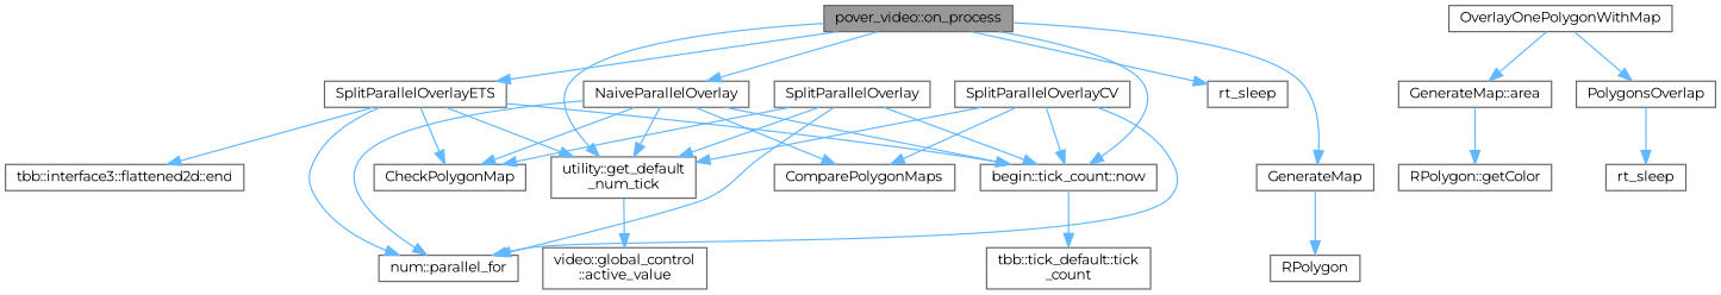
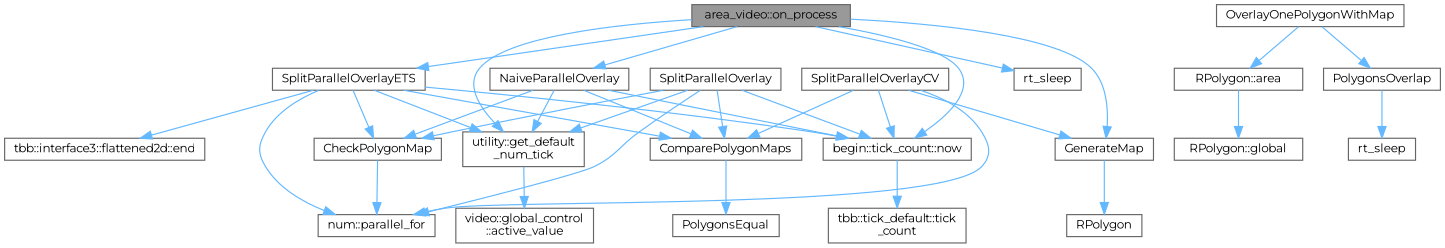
  digraph {
    fontname=Montserrat
    rankdir=TB
    node [color=grey40 fillcolor=white fontname=Montserrat fontsize=10 shape=box style=filled]
    edge [color=steelblue1 fontname=Montserrat fontsize=10 labelfontname=Helvetica labelfontsize=10 style=solid]
-   n1 [color=gray40 fillcolor=grey60 fontcolor=black height=0.2 label="pover_video::on_process" width=0.4]
+   n1 [color=gray40 fillcolor=grey60 fontcolor=black height=0.2 label="area_video::on_process" width=0.4]
    n2 [height=0.2 label=GenerateMap width=0.4]
    n3 [height=0.2 label="utility::get_default\l_num_tick" width=0.4]
    n4 [height=0.2 label=NaiveParallelOverlay width=0.4]
    n5 [height=0.2 label="begin::tick_count::now" width=0.4]
    n6 [height=0.2 label=rt_sleep width=0.4]
    n7 [height=0.2 label=SplitParallelOverlayETS width=0.4]
    n8 [height=0.2 label=CheckPolygonMap width=0.4]
    n9 [height=0.2 label=RPolygon width=0.4]
    n10 [height=0.2 label="video::global_control\l::active_value" width=0.4]
    n11 [height=0.2 label=ComparePolygonMaps width=0.4]
    n12 [height=0.2 label="num::parallel_for" width=0.4]
    n13 [height=0.2 label="tbb::tick_default::tick\l_count" width=0.4]
    n14 [height=0.2 label=SplitParallelOverlay width=0.4]
    n15 [height=0.2 label=SplitParallelOverlayCV width=0.4]
    n16 [height=0.2 label="tbb::interface3::flattened2d::end" width=0.4]
+   n17 [height=0.2 label=PolygonsEqual width=0.4]
    n18 [height=0.2 label=OverlayOnePolygonWithMap width=0.4]
-   n19 [height=0.2 label="GenerateMap::area" width=0.4]
+   n19 [height=0.2 label="RPolygon::area" width=0.4]
    n20 [height=0.2 label=PolygonsOverlap width=0.4]
-   n21 [height=0.2 label="RPolygon::getColor" width=0.4]
+   n21 [height=0.2 label="RPolygon::global" width=0.4]
    n22 [height=0.2 label=rt_sleep width=0.4]
    n1 -> n2
    n1 -> n3
    n1 -> n4
    n1 -> n5
    n1 -> n6
    n1 -> n7
    n2 -> n9
    n3 -> n10
    n4 -> n3
    n4 -> n5
    n4 -> n8
    n4 -> n11
-   n4 -> n12
+   n8 -> n12
    n5 -> n13
    n7 -> n3
    n7 -> n5
    n7 -> n8
+   n7 -> n11
    n7 -> n12
    n7 -> n16
+   n11 -> n17
    n14 -> n3
    n14 -> n5
    n14 -> n8
+   n14 -> n11
    n14 -> n12
-   n15 -> n3
+   n15 -> n2
    n15 -> n5
    n15 -> n11
    n15 -> n12
    n18 -> n19
    n18 -> n20
    n19 -> n21
    n20 -> n22
  }
